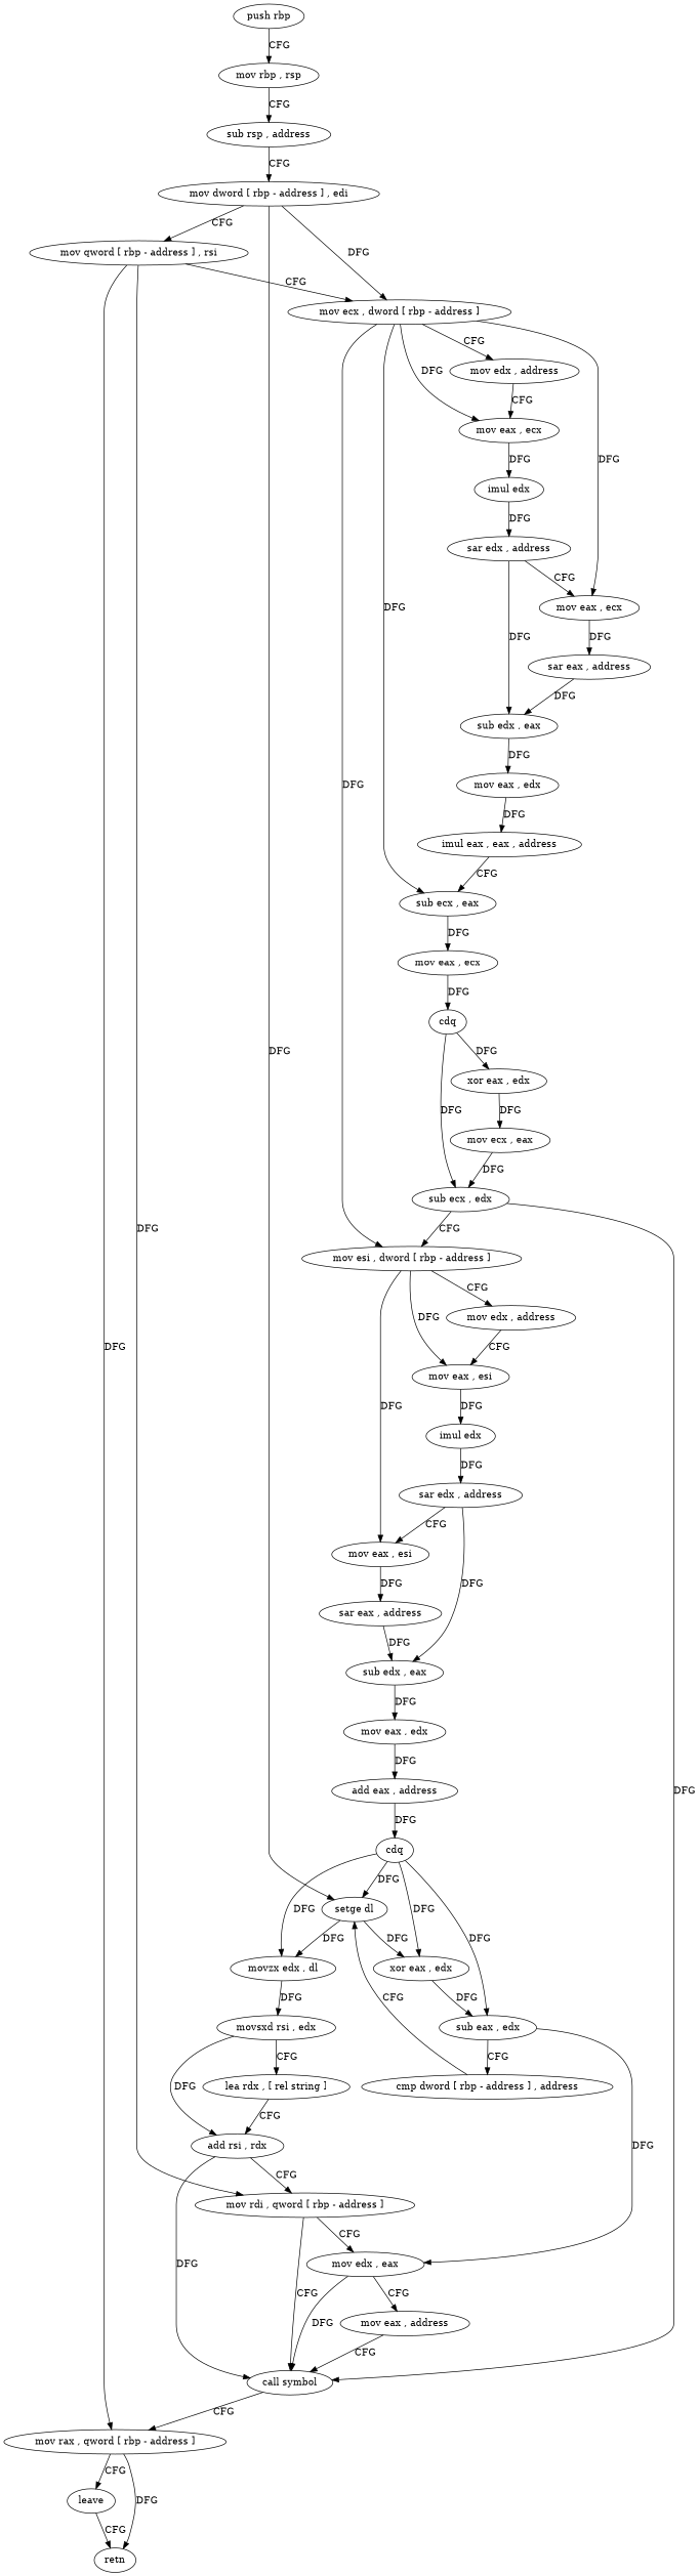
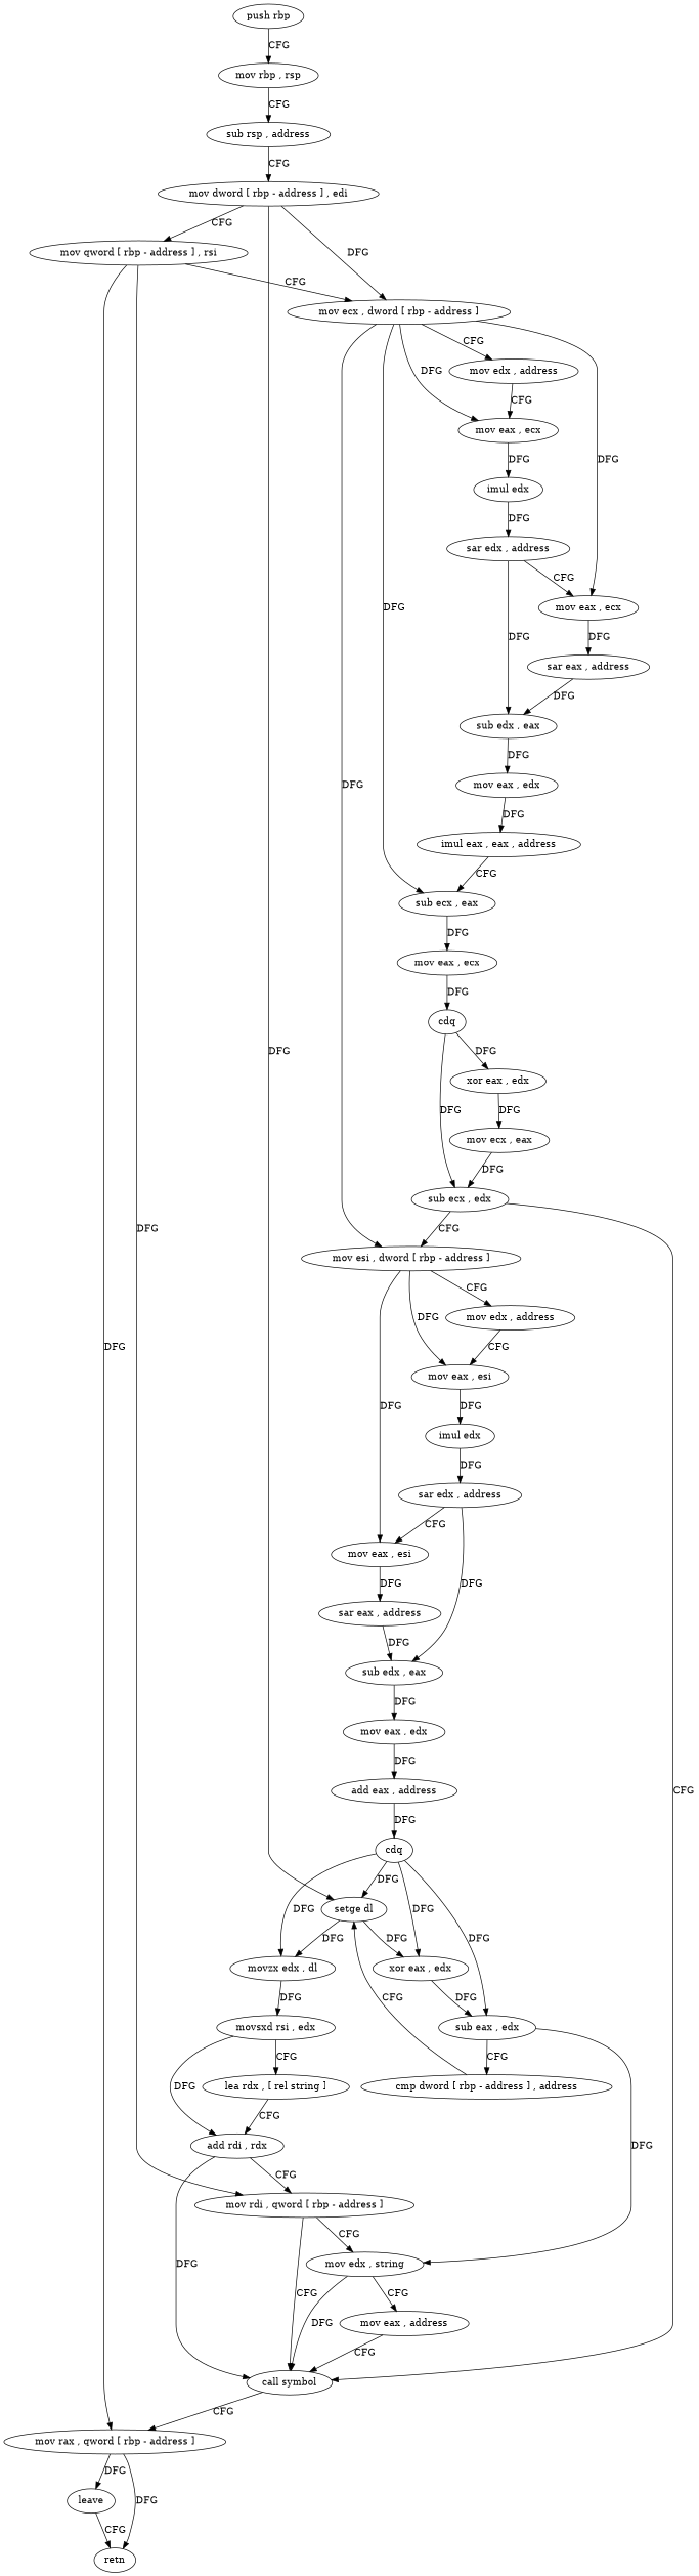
  digraph {
    n1 [label="push rbp"]
    n2 [label="mov rbp , rsp"]
    n3 [label="sub rsp , address"]
    n4 [label="mov dword [ rbp - address ] , edi"]
    n5 [label="mov qword [ rbp - address ] , rsi"]
    n6 [label="mov ecx , dword [ rbp - address ]"]
    n7 [label="setge dl"]
    n8 [label="mov rdi , qword [ rbp - address ]"]
    n9 [label="mov rax , qword [ rbp - address ]"]
    n10 [label="mov esi , dword [ rbp - address ]"]
    n11 [label="mov edx , address"]
    n12 [label="mov eax , ecx"]
    n13 [label="mov eax , ecx"]
    n14 [label="sub ecx , eax"]
    n15 [label="mov edx , address"]
    n16 [label="mov eax , esi"]
    n17 [label="mov eax , esi"]
    n18 [label="xor eax , edx"]
    n19 [label="movzx edx , dl"]
    n20 [label="call symbol"]
-   n21 [label="mov edx , eax"]
+   n21 [label="mov edx , string"]
    n22 [label=leave]
    n23 [label=retn]
    n24 [label="imul edx"]
    n25 [label="sar eax , address"]
    n26 [label="mov eax , ecx"]
    n27 [label="sar edx , address"]
    n28 [label="sub edx , eax"]
    n29 [label="mov eax , edx"]
    n30 [label="imul eax , eax , address"]
    n31 [label=cdq]
    n32 [label="xor eax , edx"]
    n33 [label="sub ecx , edx"]
    n34 [label="mov ecx , eax"]
    n35 [label="imul edx"]
    n36 [label="sar eax , address"]
    n37 [label="sar edx , address"]
    n38 [label="sub edx , eax"]
    n39 [label="mov eax , edx"]
    n40 [label="add eax , address"]
    n41 [label=cdq]
    n42 [label="sub eax , edx"]
    n43 [label="cmp dword [ rbp - address ] , address"]
    n44 [label="movsxd rsi , edx"]
    n45 [label="mov eax , address"]
    n46 [label="lea rdx , [ rel string ]"]
-   n47 [label="add rsi , rdx"]
+   n47 [label="add rdi , rdx"]
    n1 -> n2 [label=CFG]
    n2 -> n3 [label=CFG]
    n3 -> n4 [label=CFG]
    n4 -> n5 [label=CFG]
    n4 -> n6 [label=DFG]
    n4 -> n7 [label=DFG]
    n5 -> n6 [label=CFG]
    n5 -> n8 [label=DFG]
    n5 -> n9 [label=DFG]
    n6 -> n10 [label=DFG]
    n6 -> n11 [label=CFG]
    n6 -> n12 [label=DFG]
    n6 -> n13 [label=DFG]
    n6 -> n14 [label=DFG]
    n7 -> n18 [label=DFG]
    n7 -> n19 [label=DFG]
    n8 -> n20 [label=CFG]
    n8 -> n21 [label=CFG]
-   n9 -> n22 [label=CFG]
+   n9 -> n22 [label=DFG]
    n9 -> n23 [label=DFG]
    n10 -> n15 [label=CFG]
    n10 -> n16 [label=DFG]
    n10 -> n17 [label=DFG]
    n11 -> n12 [label=CFG]
    n12 -> n24 [label=DFG]
    n13 -> n25 [label=DFG]
    n14 -> n26 [label=DFG]
    n15 -> n16 [label=CFG]
    n16 -> n35 [label=DFG]
    n17 -> n36 [label=DFG]
    n18 -> n42 [label=DFG]
    n19 -> n44 [label=DFG]
    n20 -> n9 [label=CFG]
    n21 -> n20 [label=DFG]
    n21 -> n45 [label=CFG]
    n22 -> n23 [label=CFG]
    n24 -> n27 [label=DFG]
    n25 -> n28 [label=DFG]
    n26 -> n31 [label=DFG]
    n27 -> n13 [label=CFG]
    n27 -> n28 [label=DFG]
    n28 -> n29 [label=DFG]
    n29 -> n30 [label=DFG]
    n30 -> n14 [label=CFG]
    n31 -> n32 [label=DFG]
    n31 -> n33 [label=DFG]
    n32 -> n34 [label=DFG]
    n33 -> n10 [label=CFG]
-   n33 -> n20 [label=DFG]
+   n33 -> n20 [label=CFG]
    n34 -> n33 [label=DFG]
    n35 -> n37 [label=DFG]
    n36 -> n38 [label=DFG]
    n37 -> n17 [label=CFG]
    n37 -> n38 [label=DFG]
    n38 -> n39 [label=DFG]
    n39 -> n40 [label=DFG]
    n40 -> n41 [label=DFG]
    n41 -> n7 [label=DFG]
    n41 -> n18 [label=DFG]
    n41 -> n19 [label=DFG]
    n41 -> n42 [label=DFG]
    n42 -> n21 [label=DFG]
    n42 -> n43 [label=CFG]
    n43 -> n7 [label=CFG]
    n44 -> n46 [label=CFG]
    n44 -> n47 [label=DFG]
    n45 -> n20 [label=CFG]
    n46 -> n47 [label=CFG]
    n47 -> n8 [label=CFG]
    n47 -> n20 [label=DFG]
  }
